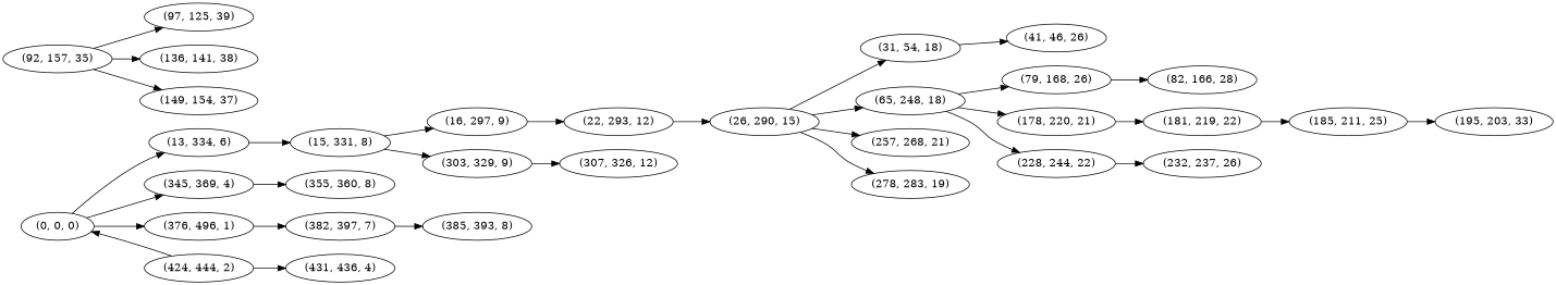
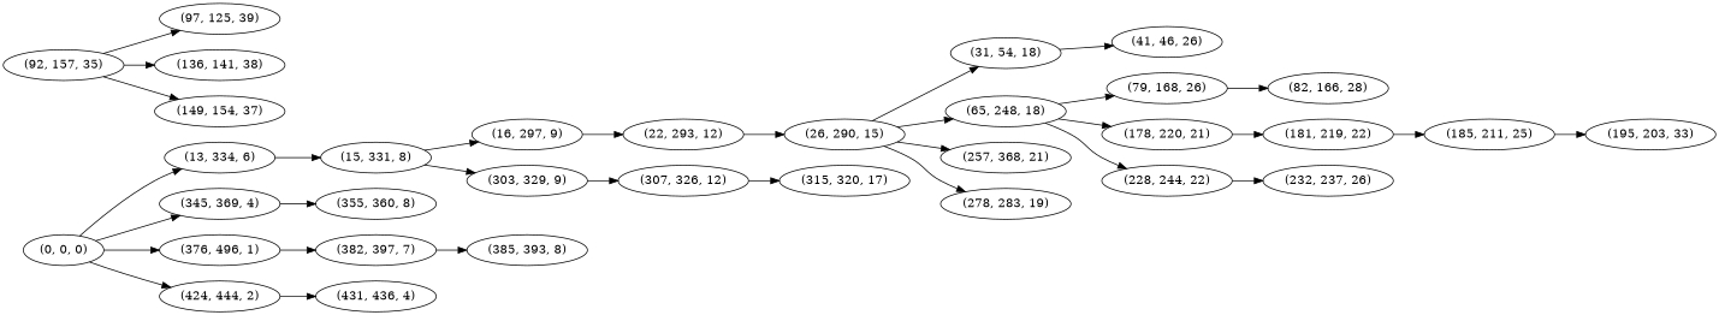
  digraph {
    rankdir=LR
    "(0, 0, 0)"
    "(13, 334, 6)"
    "(345, 369, 4)"
    n4 [label="(376, 496, 1)"]
    "(424, 444, 2)"
    "(15, 331, 8)"
    "(355, 360, 8)"
    "(382, 397, 7)"
    "(431, 436, 4)"
    "(16, 297, 9)"
    "(303, 329, 9)"
    "(22, 293, 12)"
    "(307, 326, 12)"
    "(26, 290, 15)"
    "(31, 54, 18)"
    "(65, 248, 18)"
-   "(257, 268, 21)"
+   "(257, 268, 21)" [label="(257, 368, 21)"]
    "(278, 283, 19)"
    "(41, 46, 26)"
    "(79, 168, 26)"
    "(178, 220, 21)"
    "(228, 244, 22)"
    "(82, 166, 28)"
    "(181, 219, 22)"
    "(232, 237, 26)"
    "(92, 157, 35)"
    "(97, 125, 39)"
    "(136, 141, 38)"
    "(149, 154, 37)"
    "(185, 211, 25)"
    "(195, 203, 33)"
+   "(315, 320, 17)"
    "(385, 393, 8)"
    "(0, 0, 0)" -> "(13, 334, 6)"
    "(0, 0, 0)" -> "(345, 369, 4)"
    "(0, 0, 0)" -> n4
-   "(424, 444, 2)" -> "(0, 0, 0)"
+   "(0, 0, 0)" -> "(424, 444, 2)"
    "(13, 334, 6)" -> "(15, 331, 8)"
    "(345, 369, 4)" -> "(355, 360, 8)"
    n4 -> "(382, 397, 7)"
    "(424, 444, 2)" -> "(431, 436, 4)"
    "(15, 331, 8)" -> "(16, 297, 9)"
    "(15, 331, 8)" -> "(303, 329, 9)"
    "(382, 397, 7)" -> "(385, 393, 8)"
    "(16, 297, 9)" -> "(22, 293, 12)"
    "(303, 329, 9)" -> "(307, 326, 12)"
    "(22, 293, 12)" -> "(26, 290, 15)"
+   "(307, 326, 12)" -> "(315, 320, 17)"
    "(26, 290, 15)" -> "(31, 54, 18)"
    "(26, 290, 15)" -> "(65, 248, 18)"
    "(26, 290, 15)" -> "(257, 268, 21)"
    "(26, 290, 15)" -> "(278, 283, 19)"
    "(31, 54, 18)" -> "(41, 46, 26)"
    "(65, 248, 18)" -> "(79, 168, 26)"
    "(65, 248, 18)" -> "(178, 220, 21)"
    "(65, 248, 18)" -> "(228, 244, 22)"
    "(79, 168, 26)" -> "(82, 166, 28)"
    "(178, 220, 21)" -> "(181, 219, 22)"
    "(228, 244, 22)" -> "(232, 237, 26)"
    "(181, 219, 22)" -> "(185, 211, 25)"
    "(92, 157, 35)" -> "(97, 125, 39)"
    "(92, 157, 35)" -> "(136, 141, 38)"
    "(92, 157, 35)" -> "(149, 154, 37)"
    "(185, 211, 25)" -> "(195, 203, 33)"
  }
